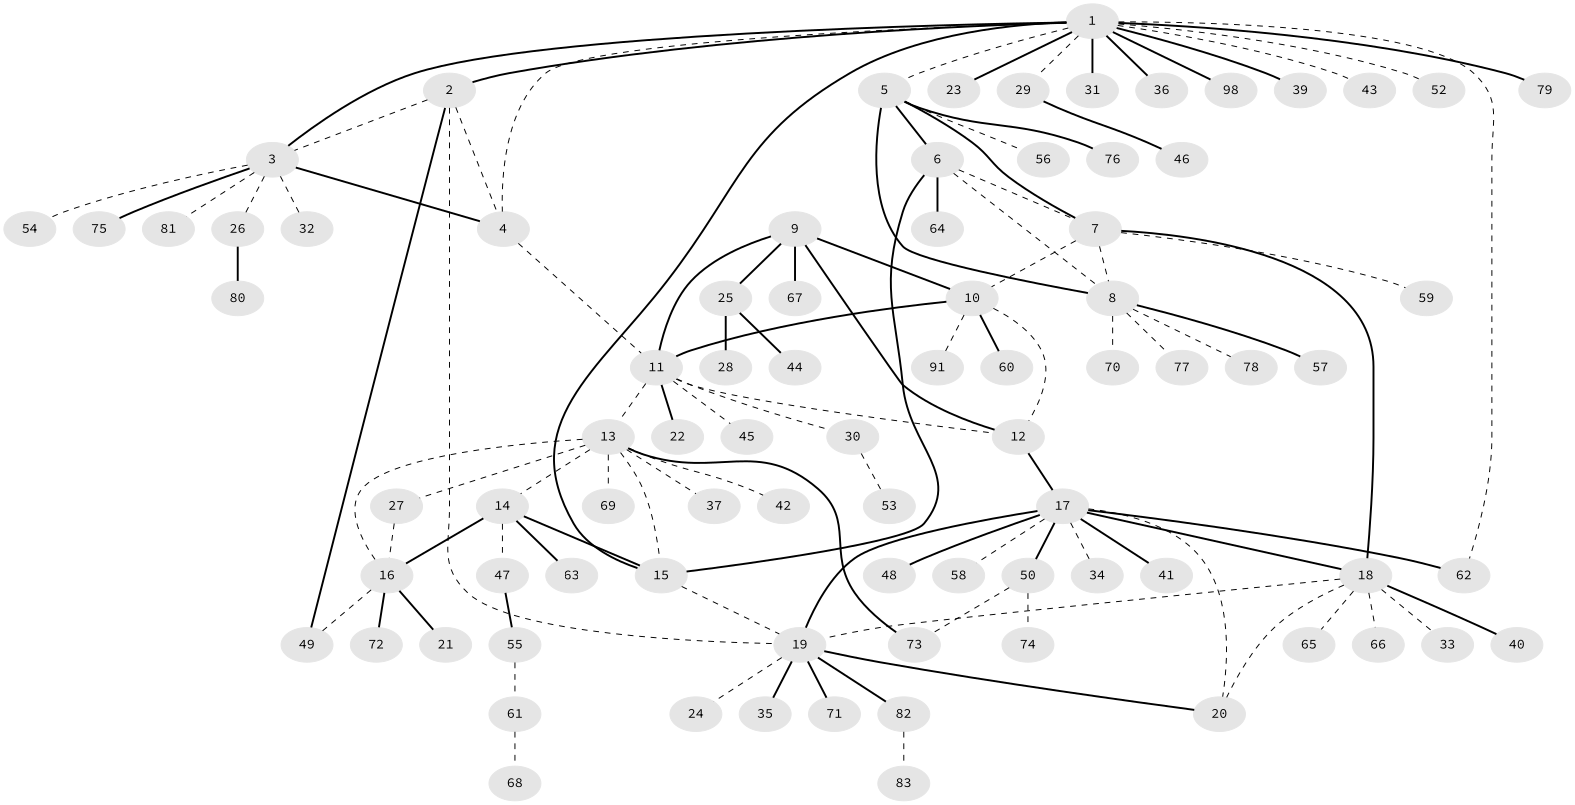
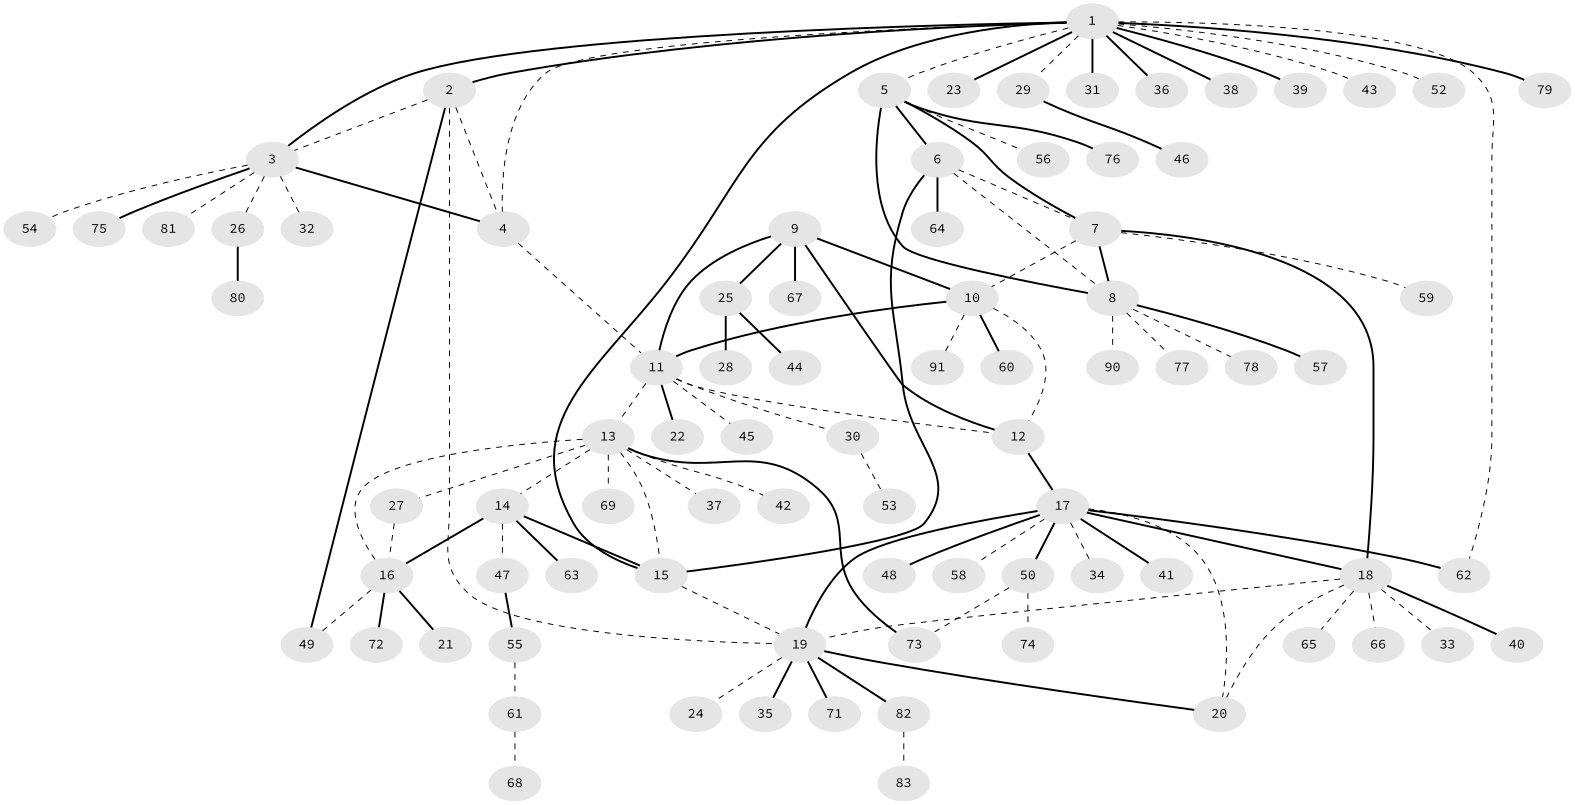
  graph {
    fontname="Source Code Pro"
    node [color=gray90 fontname="Source Code Pro" style=filled]
    edge [fontname="Source Code Pro" style=dashed]
    1
    2
    3
    4
    5
    15
    23
    29
    31
    36
-   38 [label=98]
+   38
    39
    43
    52
    62
    79
    19
    49
    26
    32
    54
    75
    81
    11
    6
    7
    8
    56
    76
    46
    20
    24
    35
    71
    82
    80
    12
    13
    22
    30
    45
    64
    10
    18
    59
    57
-   70
+   70 [label=90]
    77
    78
    n50 [label=91]
    60
    33
    40
    65
    66
    9
    25
    67
    17
    28
    44
    14
    16
    27
    37
    42
    69
    73
    53
    34
    41
    48
    50
    58
    47
    63
    21
    72
    55
    74
    83
    61
    68
    1 -- 2 [style=bold]
    1 -- 3 [style=bold]
    1 -- 4
    1 -- 5
    1 -- 15 [style=bold]
    1 -- 23 [style=bold]
    1 -- 29
    1 -- 31 [style=bold]
    1 -- 36 [style=bold]
    1 -- 38 [style=bold]
    1 -- 39 [style=bold]
    1 -- 43
    1 -- 52
    1 -- 62
    1 -- 79 [style=bold]
    2 -- 3
    2 -- 4
    2 -- 19
    2 -- 49 [style=bold]
    3 -- 4 [style=bold]
    3 -- 26
    3 -- 32
    3 -- 54
    3 -- 75 [style=bold]
    3 -- 81
    4 -- 11
    5 -- 6 [style=bold]
    5 -- 7 [style=bold]
    5 -- 8 [style=bold]
    5 -- 56
    5 -- 76 [style=bold]
    15 -- 19
    29 -- 46 [style=bold]
    19 -- 20 [style=bold]
    19 -- 24
    19 -- 35 [style=bold]
    19 -- 71 [style=bold]
    19 -- 82 [style=bold]
    26 -- 80 [style=bold]
    11 -- 12
    11 -- 13
    11 -- 22 [style=bold]
    11 -- 30
    11 -- 45
    6 -- 15 [style=bold]
    6 -- 7
    6 -- 8
    6 -- 64 [style=bold]
-   7 -- 8
+   7 -- 8 [style=bold]
    7 -- 10
    7 -- 18 [style=bold]
    7 -- 59
    8 -- 57 [style=bold]
    8 -- 70
    8 -- 77
    8 -- 78
    82 -- 83
    12 -- 17 [style=bold]
    13 -- 15
    13 -- 14
    13 -- 16
    13 -- 27
    13 -- 37
    13 -- 42
    13 -- 69
    13 -- 73 [style=bold]
    30 -- 53
    10 -- 11 [style=bold]
    10 -- 12
    10 -- n50
    10 -- 60 [style=bold]
    18 -- 19
    18 -- 20
    18 -- 33
    18 -- 40 [style=bold]
    18 -- 65
    18 -- 66
    9 -- 11 [style=bold]
    9 -- 12 [style=bold]
    9 -- 10 [style=bold]
    9 -- 25 [style=bold]
    9 -- 67 [style=bold]
    25 -- 28 [style=bold]
    25 -- 44 [style=bold]
    17 -- 62 [style=bold]
    17 -- 19 [style=bold]
    17 -- 20
    17 -- 18 [style=bold]
    17 -- 34
    17 -- 41 [style=bold]
    17 -- 48 [style=bold]
    17 -- 50 [style=bold]
    17 -- 58
    14 -- 15 [style=bold]
    14 -- 16 [style=bold]
    14 -- 47
    14 -- 63 [style=bold]
    16 -- 49
    16 -- 21 [style=bold]
    16 -- 72 [style=bold]
    27 -- 16
    50 -- 73
    50 -- 74
    47 -- 55 [style=bold]
    55 -- 61
    61 -- 68
  }
